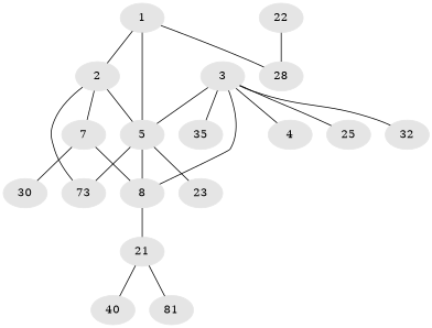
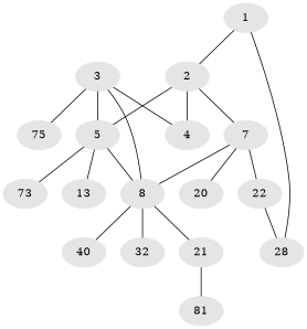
  graph {
    node [color=gray90 style=filled]
    1 [super="+19+9+30+15+52"]
    2 [super="+18"]
    5 [super="+6"]
    28
    4
    7
    8
    n8 [label=73]
-   23 [super="+41+24"]
-   20 [label=30]
+   23 [super="+41+24" label=13]
+   20
    22
    3 [super="+29+11+45+14+12"]
-   25
    32
-   35
+   35 [label=75]
    21
    40
    n18 [label=81 super="+42"]
    1 -- 2
-   1 -- 5 [weight=2]
    1 -- 28
    2 -- 5 [weight=2]
-   2 -- n8
+   2 -- 4
    2 -- 7
    5 -- 8 [weight=2]
    5 -- n8
    5 -- 23
    7 -- 8
    7 -- 20
+   7 -- 22
    8 -- 21
-   21 -- 40
+   8 -- 40
    22 -- 28
    3 -- 5 [weight=2]
    3 -- 4
    3 -- 8
-   3 -- 25
-   3 -- 32
+   8 -- 32
    3 -- 35
    21 -- n18
  }
